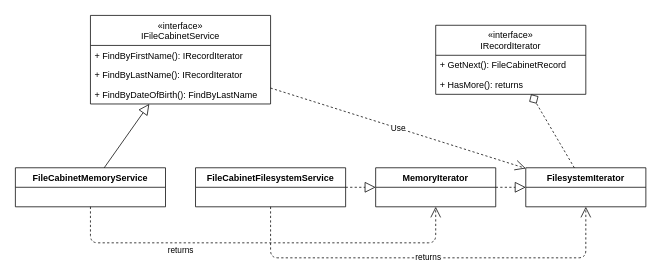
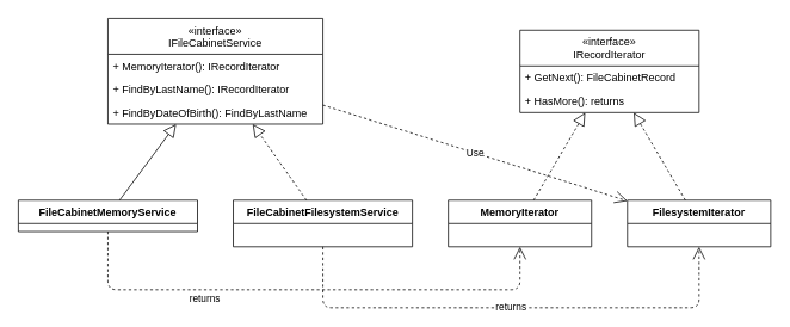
  <mxCell id="0" />
  <mxCell id="1" parent="0" />
  <mxCell id="2" value="«interface»&#10;IFileCabinetService" style="swimlane;fontStyle=0;align=center;verticalAlign=top;childLayout=stackLayout;horizontal=1;startSize=40;horizontalStack=0;resizeParent=1;resizeParentMax=0;resizeLast=0;collapsible=1;marginBottom=0;" parent="1" vertex="1"><mxGeometry x="120" y="20" width="240" height="118" as="geometry" /></mxCell>
- <mxCell id="3" value="+ FindByFirstName(): IRecordIterator" style="text;strokeColor=none;fillColor=none;align=left;verticalAlign=top;spacingLeft=4;spacingRight=4;overflow=hidden;rotatable=0;points=[[0,0.5],[1,0.5]];portConstraint=eastwest;" parent="2" vertex="1"><mxGeometry y="40" width="240" height="26" as="geometry" /></mxCell>
+ <mxCell id="3" value="+ MemoryIterator(): IRecordIterator" style="text;strokeColor=none;fillColor=none;align=left;verticalAlign=top;spacingLeft=4;spacingRight=4;overflow=hidden;rotatable=0;points=[[0,0.5],[1,0.5]];portConstraint=eastwest;" parent="2" vertex="1"><mxGeometry y="40" width="240" height="26" as="geometry" /></mxCell>
  <mxCell id="4" value="+ FindByLastName(): IRecordIterator" style="text;strokeColor=none;fillColor=none;align=left;verticalAlign=top;spacingLeft=4;spacingRight=4;overflow=hidden;rotatable=0;points=[[0,0.5],[1,0.5]];portConstraint=eastwest;" parent="2" vertex="1"><mxGeometry y="66" width="240" height="26" as="geometry" /></mxCell>
  <mxCell id="5" value="+ FindByDateOfBirth(): FindByLastName" style="text;strokeColor=none;fillColor=none;align=left;verticalAlign=top;spacingLeft=4;spacingRight=4;overflow=hidden;rotatable=0;points=[[0,0.5],[1,0.5]];portConstraint=eastwest;" parent="2" vertex="1"><mxGeometry y="92" width="240" height="26" as="geometry" /></mxCell>
- <mxCell id="6" value="FileCabinetMemoryService" style="swimlane;fontStyle=1;align=center;verticalAlign=top;childLayout=stackLayout;horizontal=1;startSize=26;horizontalStack=0;resizeParent=1;resizeParentMax=0;resizeLast=0;collapsible=1;marginBottom=0;" parent="1" vertex="1"><mxGeometry x="20" y="223" width="200" height="52" as="geometry" /></mxCell>
+ <mxCell id="6" value="FileCabinetMemoryService" style="swimlane;fontStyle=1;align=center;verticalAlign=top;childLayout=stackLayout;horizontal=1;startSize=26;horizontalStack=0;resizeParent=1;resizeParentMax=0;resizeLast=0;collapsible=1;marginBottom=0;" parent="1" vertex="1"><mxGeometry x="20" y="223" width="200" height="35" as="geometry" /></mxCell>
  <mxCell id="7" value="FileCabinetFilesystemService" style="swimlane;fontStyle=1;align=center;verticalAlign=top;childLayout=stackLayout;horizontal=1;startSize=26;horizontalStack=0;resizeParent=1;resizeParentMax=0;resizeLast=0;collapsible=1;marginBottom=0;" parent="1" vertex="1"><mxGeometry x="260" y="223" width="200" height="52" as="geometry" /></mxCell>
  <mxCell id="8" value="«interface»&#10;IRecordIterator" style="swimlane;fontStyle=0;align=center;verticalAlign=top;childLayout=stackLayout;horizontal=1;startSize=40;horizontalStack=0;resizeParent=1;resizeParentMax=0;resizeLast=0;collapsible=1;marginBottom=0;" parent="1" vertex="1"><mxGeometry x="580" y="33.143" width="200" height="92" as="geometry" /></mxCell>
  <mxCell id="9" value="+ GetNext(): FileCabinetRecord" style="text;strokeColor=none;fillColor=none;align=left;verticalAlign=top;spacingLeft=4;spacingRight=4;overflow=hidden;rotatable=0;points=[[0,0.5],[1,0.5]];portConstraint=eastwest;" parent="8" vertex="1"><mxGeometry y="40" width="200" height="26" as="geometry" /></mxCell>
  <mxCell id="10" value="+ HasMore(): returns" style="text;strokeColor=none;fillColor=none;align=left;verticalAlign=top;spacingLeft=4;spacingRight=4;overflow=hidden;rotatable=0;points=[[0,0.5],[1,0.5]];portConstraint=eastwest;" parent="8" vertex="1"><mxGeometry y="66" width="200" height="26" as="geometry" /></mxCell>
  <mxCell id="11" value="Use" style="endArrow=open;endSize=12;dashed=1;html=1;" parent="1" source="2" target="13" edge="1"><mxGeometry width="160" relative="1" as="geometry"><mxPoint x="-20" y="643" as="sourcePoint" /><mxPoint x="140" y="643" as="targetPoint" /></mxGeometry></mxCell>
  <mxCell id="12" value="MemoryIterator" style="swimlane;fontStyle=1;align=center;verticalAlign=top;childLayout=stackLayout;horizontal=1;startSize=26;horizontalStack=0;resizeParent=1;resizeParentMax=0;resizeLast=0;collapsible=1;marginBottom=0;" parent="1" vertex="1"><mxGeometry x="500" y="223" width="160" height="52" as="geometry" /></mxCell>
  <mxCell id="13" value="FilesystemIterator" style="swimlane;fontStyle=1;align=center;verticalAlign=top;childLayout=stackLayout;horizontal=1;startSize=26;horizontalStack=0;resizeParent=1;resizeParentMax=0;resizeLast=0;collapsible=1;marginBottom=0;" parent="1" vertex="1"><mxGeometry x="700" y="223" width="160" height="52" as="geometry" /></mxCell>
- <mxCell id="14" value="" style="endArrow=diamond;dashed=1;endFill=0;endSize=12;html=1;" parent="1" source="13" target="8" edge="1"><mxGeometry width="160" relative="1" as="geometry"><mxPoint x="90" y="503" as="sourcePoint" /><mxPoint x="250" y="503" as="targetPoint" /></mxGeometry></mxCell>
- <mxCell id="15" value="" style="endArrow=block;dashed=1;endFill=0;endSize=12;html=1;" parent="1" source="12" target="13" edge="1"><mxGeometry width="160" relative="1" as="geometry"><mxPoint x="90" y="533" as="sourcePoint" /><mxPoint x="250" y="533" as="targetPoint" /></mxGeometry></mxCell>
+ <mxCell id="14" value="" style="endArrow=block;dashed=1;endFill=0;endSize=12;html=1;" parent="1" source="13" target="8" edge="1"><mxGeometry width="160" relative="1" as="geometry"><mxPoint x="90" y="503" as="sourcePoint" /><mxPoint x="250" y="503" as="targetPoint" /></mxGeometry></mxCell>
+ <mxCell id="15" value="" style="endArrow=block;dashed=1;endFill=0;endSize=12;html=1;" parent="1" source="12" target="8" edge="1"><mxGeometry width="160" relative="1" as="geometry"><mxPoint x="90" y="533" as="sourcePoint" /><mxPoint x="250" y="533" as="targetPoint" /></mxGeometry></mxCell>
  <mxCell id="16" value="" style="endArrow=block;dashed=0;endFill=0;endSize=12;html=1;" parent="1" source="6" target="2" edge="1"><mxGeometry width="160" relative="1" as="geometry"><mxPoint x="90" y="503" as="sourcePoint" /><mxPoint x="250" y="503" as="targetPoint" /></mxGeometry></mxCell>
- <mxCell id="17" value="" style="endArrow=block;dashed=1;endFill=0;endSize=12;html=1;" parent="1" source="7" target="12" edge="1"><mxGeometry width="160" relative="1" as="geometry"><mxPoint x="90" y="533" as="sourcePoint" /><mxPoint x="250" y="533" as="targetPoint" /></mxGeometry></mxCell>
+ <mxCell id="17" value="" style="endArrow=block;dashed=1;endFill=0;endSize=12;html=1;" parent="1" source="7" target="2" edge="1"><mxGeometry width="160" relative="1" as="geometry"><mxPoint x="90" y="533" as="sourcePoint" /><mxPoint x="250" y="533" as="targetPoint" /></mxGeometry></mxCell>
  <mxCell id="18" value="returns" style="endArrow=open;endSize=12;dashed=1;html=1;" parent="1" source="6" target="12" edge="1"><mxGeometry x="-0.396" y="-10" width="160" relative="1" as="geometry"><mxPoint x="20" y="353" as="sourcePoint" /><mxPoint x="180" y="353" as="targetPoint" /><Array as="points"><mxPoint x="120" y="323" /><mxPoint x="580" y="323" /></Array><mxPoint as="offset" /></mxGeometry></mxCell>
  <mxCell id="19" value="returns" style="endArrow=open;endSize=12;dashed=1;html=1;" parent="1" source="7" target="13" edge="1"><mxGeometry width="160" relative="1" as="geometry"><mxPoint x="10" y="383" as="sourcePoint" /><mxPoint x="170" y="383" as="targetPoint" /><Array as="points"><mxPoint x="360" y="343" /><mxPoint x="780" y="343" /></Array></mxGeometry></mxCell>
